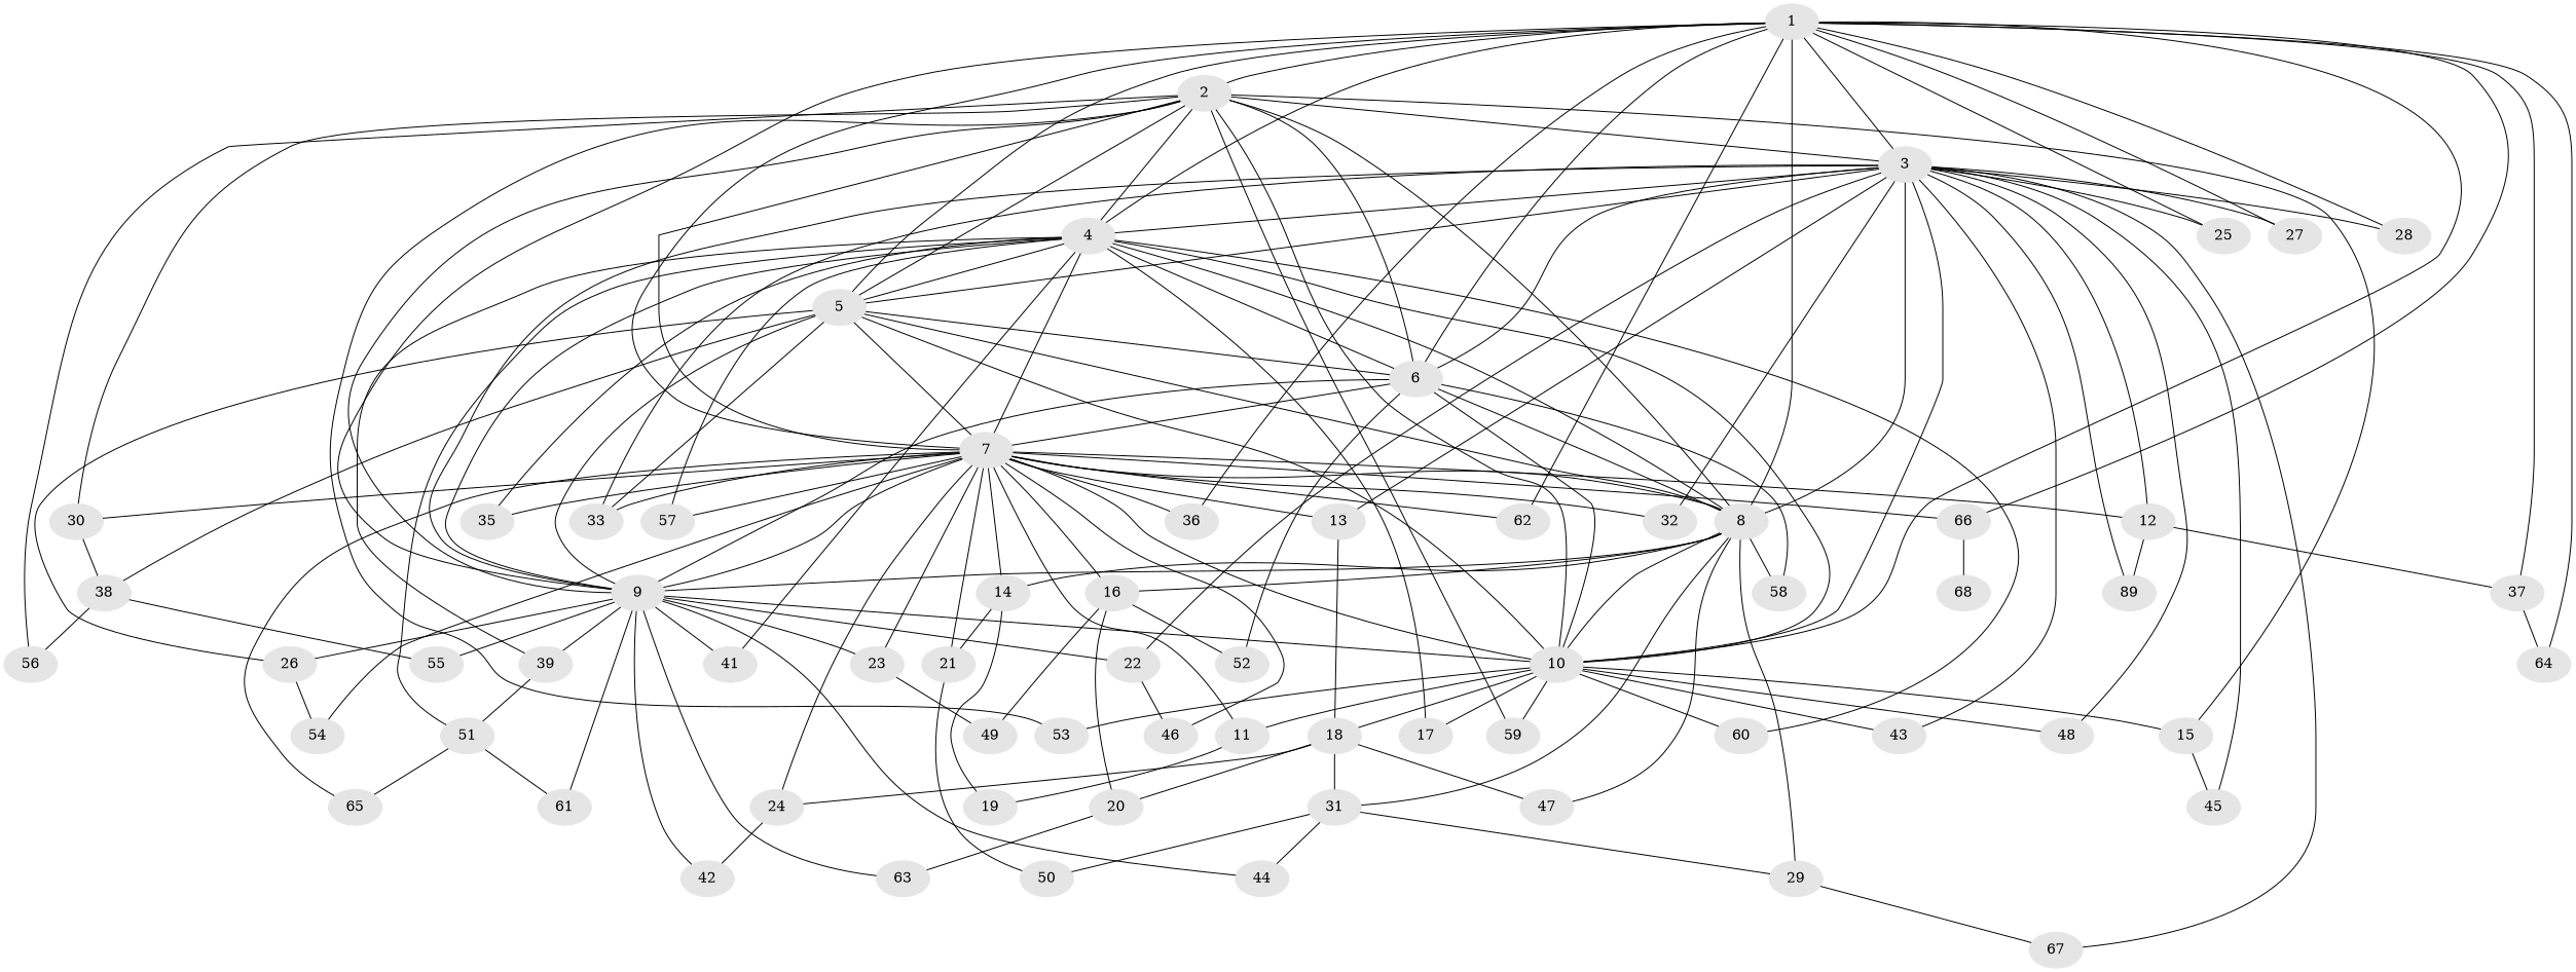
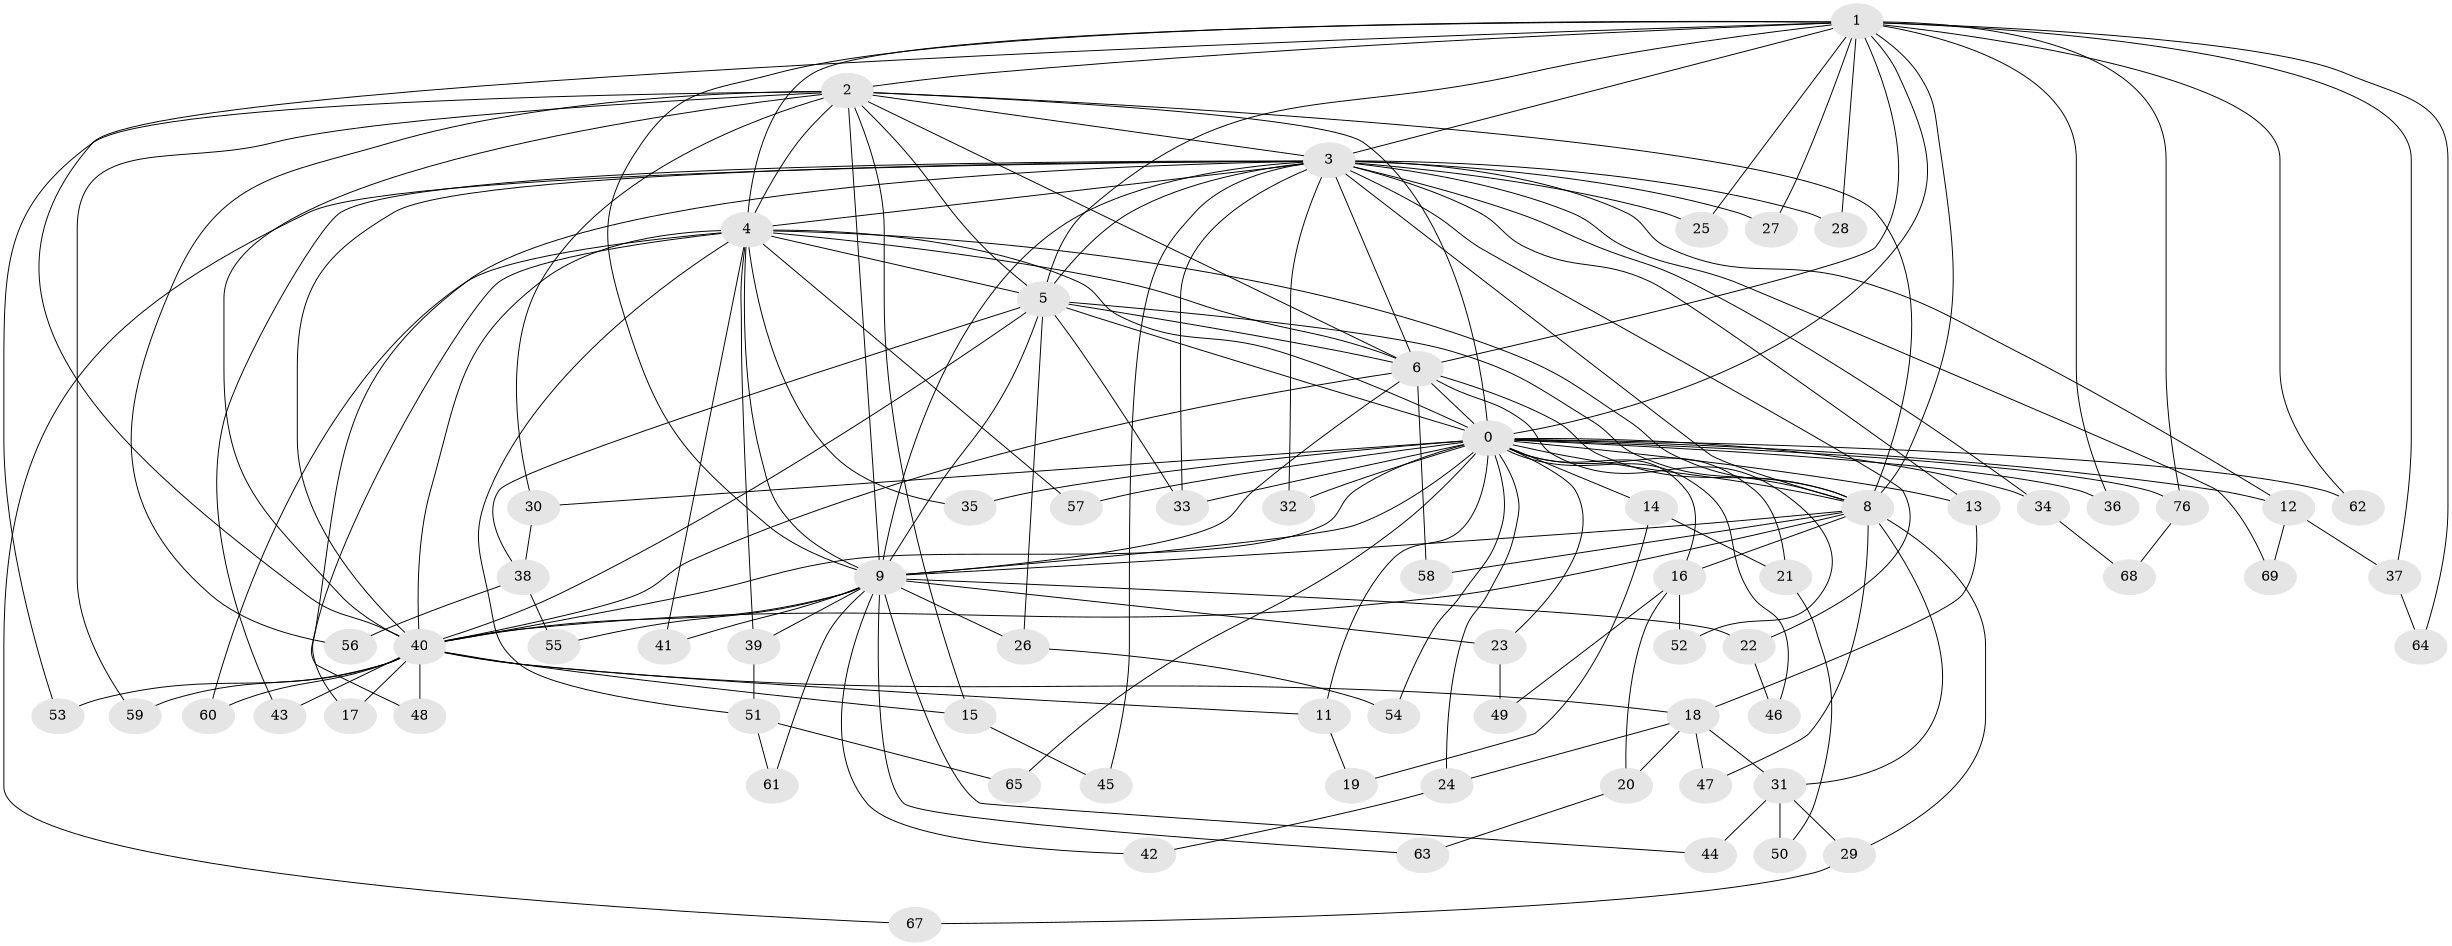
  graph {
    fontname="DejaVu Serif"
    node [color=gray90 fontname="DejaVu Serif" style=filled]
    edge [fontname="DejaVu Serif"]
    1
    2
    3
    4
    5
    6
-   7
+   7 [label=0]
    8
    9
-   10
+   10 [label=40]
    25
    27
    28
    36
    37
    62
    64
-   66
+   66 [label=76]
    15
    30
    53
    56
    59
    12
    13
    22
    32
+   34
    43
    45
    48
    67
-   69 [label=89]
+   69
    33
    17
    35
    39
    41
    51
    57
    60
    26
    38
    52
    58
    11
    14
    16
    21
    23
    24
    46
    54
    65
    29
    31
    47
    42
    44
    55
    61
    63
    18
    68
    19
    20
    49
    50
    1 -- 2
    1 -- 3
    1 -- 4
    1 -- 5
    1 -- 6
    1 -- 7
    1 -- 8
    1 -- 9
    1 -- 10
    1 -- 25
    1 -- 27
    1 -- 28
    1 -- 36
    1 -- 37
    1 -- 62
    1 -- 64
    1 -- 66
    2 -- 3
    2 -- 4
    2 -- 5
    2 -- 6
    2 -- 7
    2 -- 8
    2 -- 9
    2 -- 10
    2 -- 15
    2 -- 30
    2 -- 53
    2 -- 56
    2 -- 59
    3 -- 4
    3 -- 5
    3 -- 6
    3 -- 8
    3 -- 9
    3 -- 10
    3 -- 25
    3 -- 27
    3 -- 28
    3 -- 12
    3 -- 13
    3 -- 22
    3 -- 32
+   3 -- 34
    3 -- 43
    3 -- 45
    3 -- 48
    3 -- 67
    3 -- 69
    3 -- 33
    4 -- 5
    4 -- 6
    4 -- 7
    4 -- 8
    4 -- 9
    4 -- 10
    4 -- 17
    4 -- 35
    4 -- 39
    4 -- 41
    4 -- 51
    4 -- 57
    4 -- 60
    5 -- 6
    5 -- 7
    5 -- 8
    5 -- 9
    5 -- 10
    5 -- 33
    5 -- 26
    5 -- 38
    6 -- 7
    6 -- 8
    6 -- 9
    6 -- 10
    6 -- 52
    6 -- 58
    7 -- 8
    7 -- 9
    7 -- 10
    7 -- 36
    7 -- 62
    7 -- 66
    7 -- 30
    7 -- 12
    7 -- 13
    7 -- 32
+   7 -- 34
    7 -- 33
    7 -- 35
    7 -- 57
    7 -- 11
    7 -- 14
    7 -- 16
    7 -- 21
    7 -- 23
    7 -- 24
    7 -- 46
    7 -- 54
    7 -- 65
    8 -- 9
    8 -- 10
    8 -- 58
-   8 -- 14
    8 -- 16
    8 -- 29
    8 -- 31
    8 -- 47
    9 -- 10
    9 -- 22
    9 -- 39
    9 -- 41
    9 -- 26
    9 -- 23
    9 -- 42
    9 -- 44
    9 -- 55
    9 -- 61
    9 -- 63
    10 -- 15
    10 -- 53
    10 -- 59
    10 -- 43
    10 -- 48
    10 -- 17
    10 -- 60
    10 -- 11
    10 -- 18
    37 -- 64
    66 -- 68
    15 -- 45
    30 -- 38
    12 -- 37
    12 -- 69
    13 -- 18
    22 -- 46
+   34 -- 68
    39 -- 51
    51 -- 65
    51 -- 61
    26 -- 54
    38 -- 56
    38 -- 55
    11 -- 19
    14 -- 21
    14 -- 19
    16 -- 52
    16 -- 20
    16 -- 49
    21 -- 50
    23 -- 49
    24 -- 42
    29 -- 67
    31 -- 29
    31 -- 44
    31 -- 50
    18 -- 24
    18 -- 31
    18 -- 47
    18 -- 20
    20 -- 63
  }
